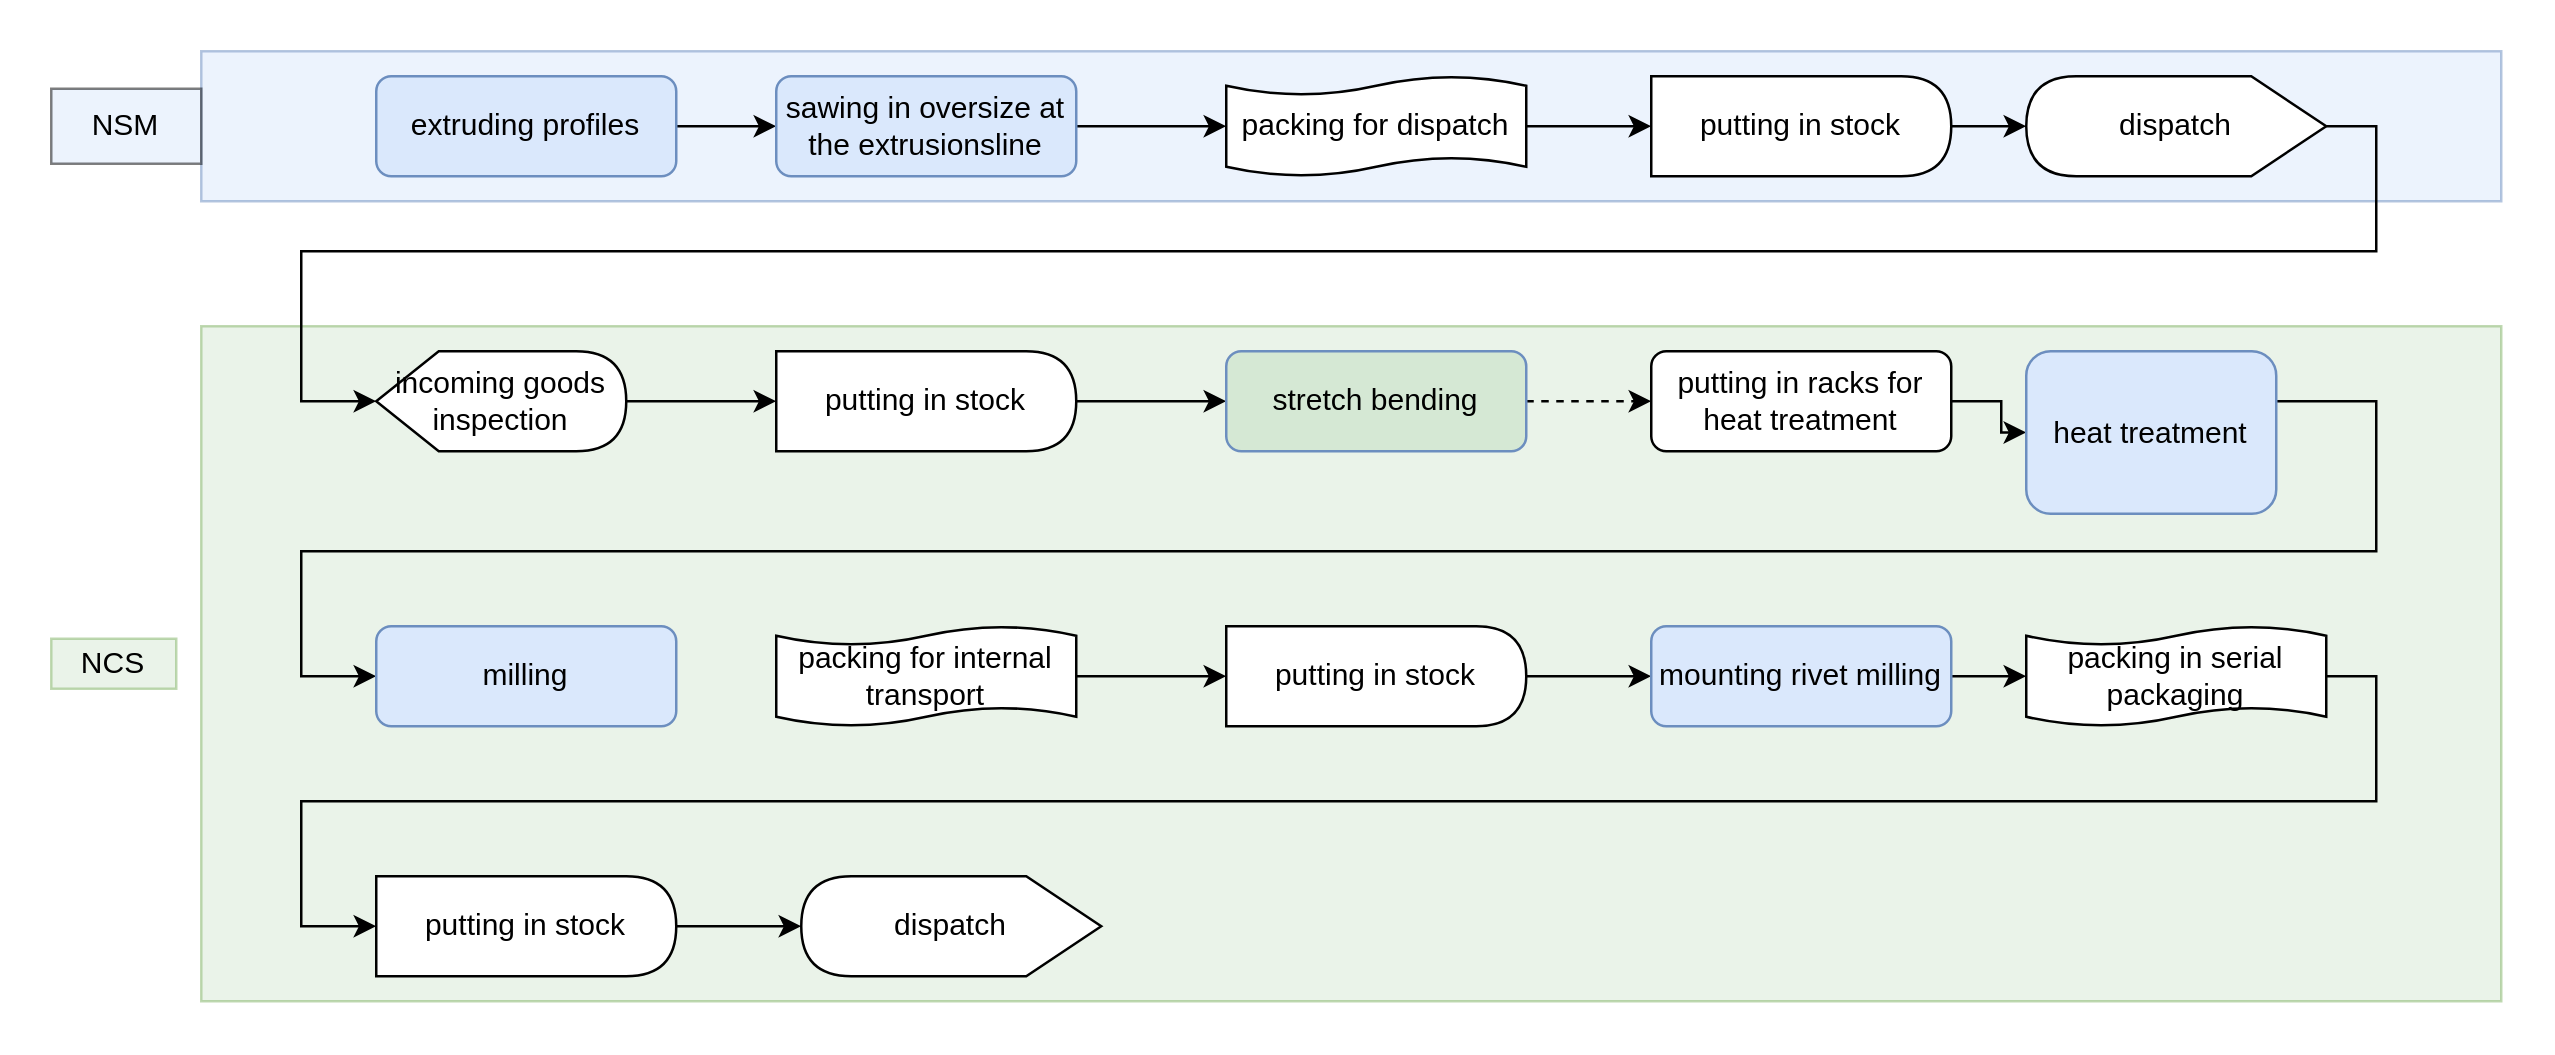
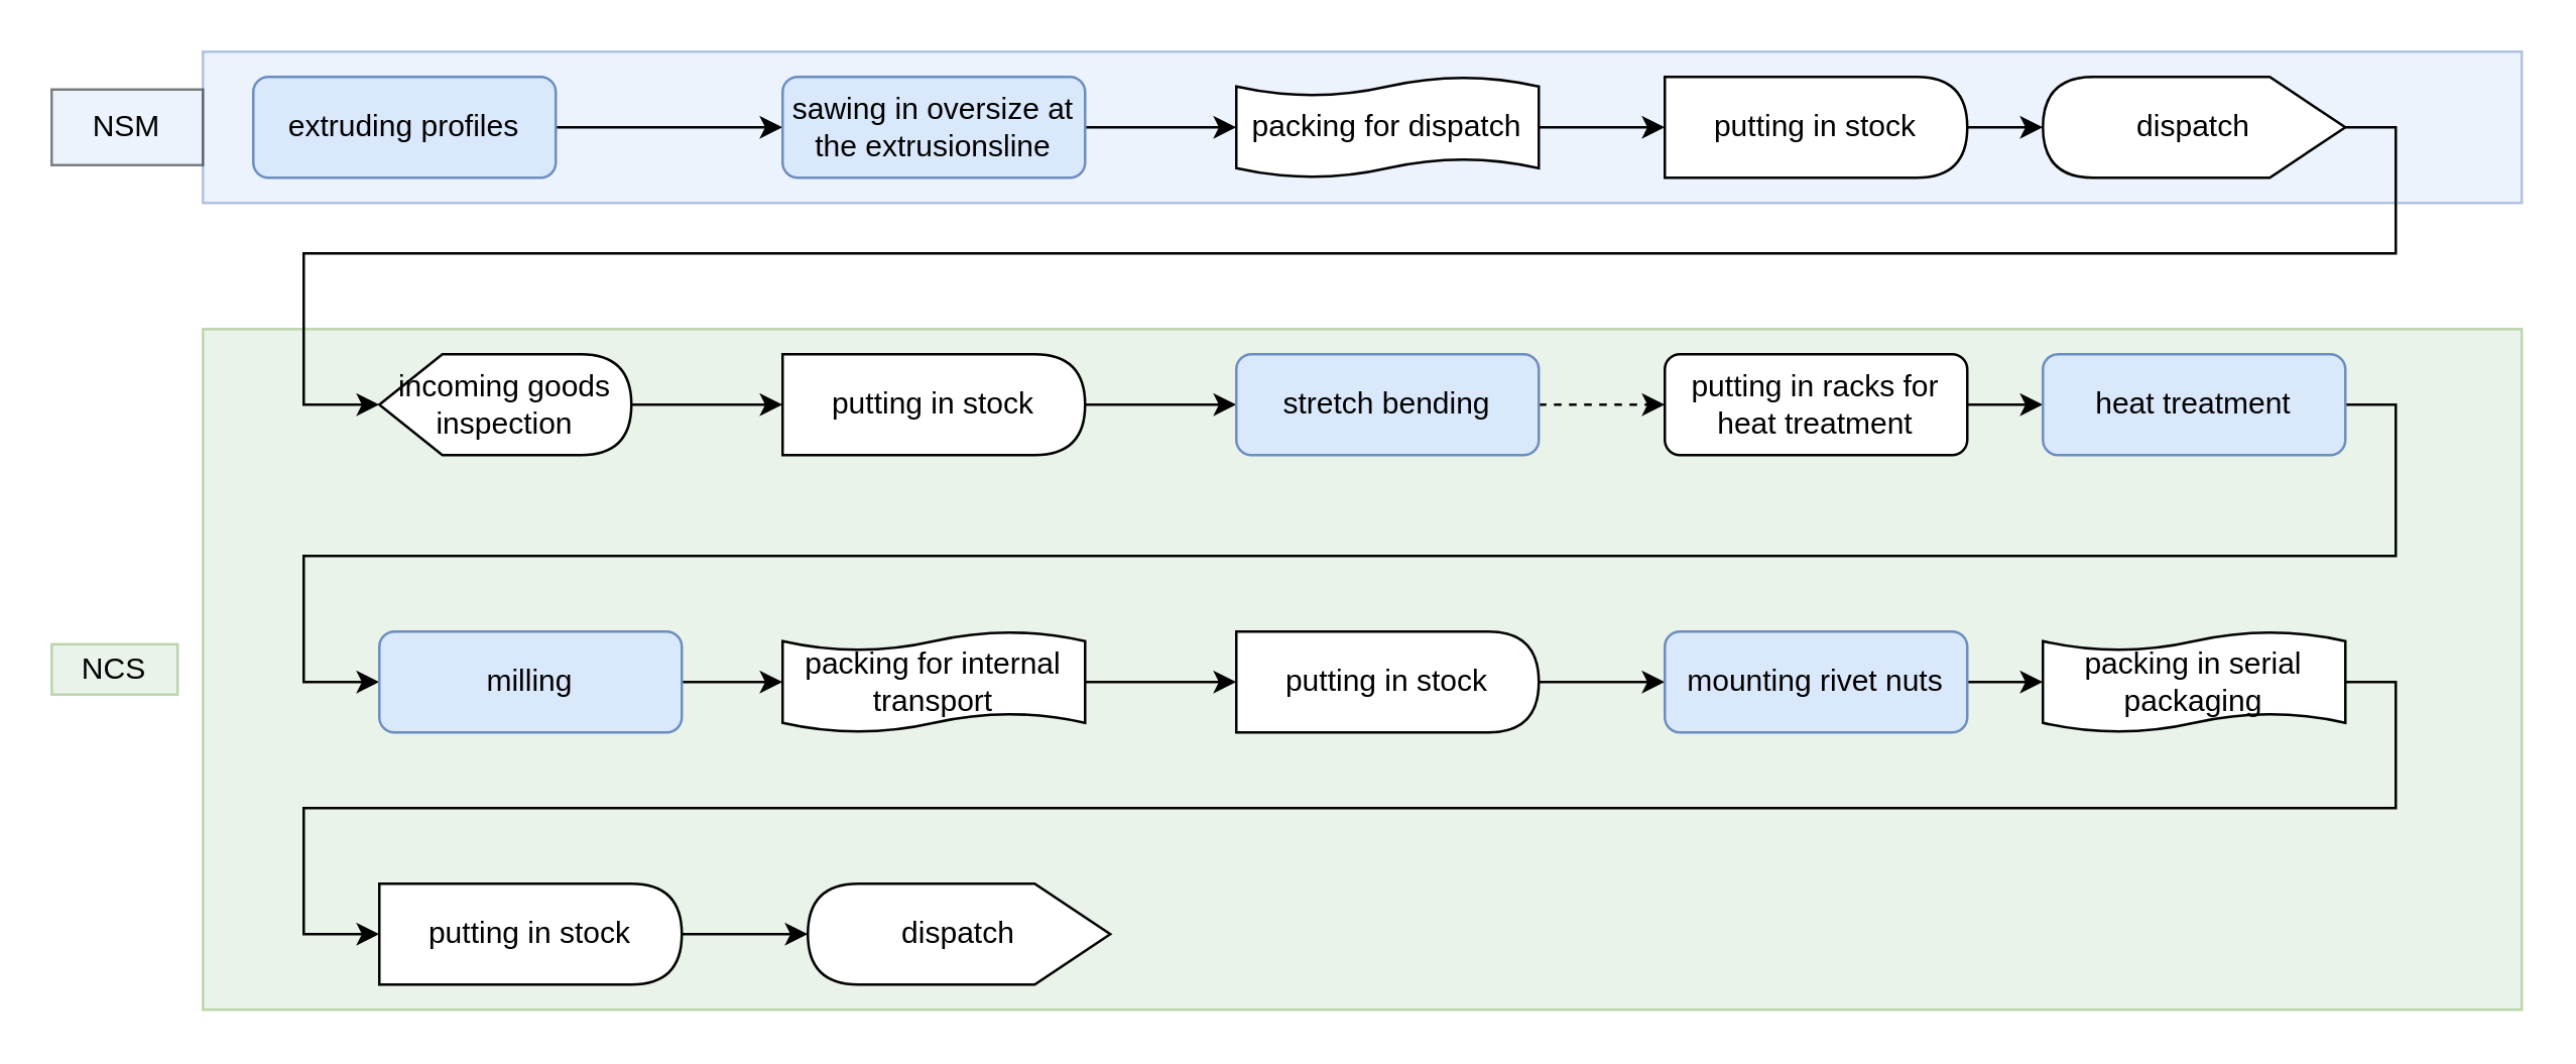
  <mxCell id="0" />
  <mxCell id="1" parent="0" />
  <mxCell id="2" value="" style="rounded=0;whiteSpace=wrap;html=1;fillColor=#d5e8d4;strokeColor=#82b366;opacity=50;" parent="1" vertex="1"><mxGeometry x="80" y="130" width="920" height="270" as="geometry" /></mxCell>
  <mxCell id="3" value="" style="rounded=0;whiteSpace=wrap;html=1;fillColor=#dae8fc;strokeColor=#6c8ebf;opacity=50;" parent="1" vertex="1"><mxGeometry x="80" y="20" width="920" height="60" as="geometry" /></mxCell>
  <mxCell id="4" value="" style="edgeStyle=orthogonalEdgeStyle;rounded=0;orthogonalLoop=1;jettySize=auto;html=1;" parent="1" source="5" target="7" edge="1"><mxGeometry relative="1" as="geometry" /></mxCell>
- <mxCell id="5" value="extruding profiles" style="rounded=1;whiteSpace=wrap;html=1;fontSize=12;glass=0;strokeWidth=1;shadow=0;fillColor=#dae8fc;strokeColor=#6c8ebf;" parent="1" vertex="1"><mxGeometry x="150" y="30" width="120" height="40" as="geometry" /></mxCell>
+ <mxCell id="5" value="extruding profiles" style="rounded=1;whiteSpace=wrap;html=1;fontSize=12;glass=0;strokeWidth=1;shadow=0;fillColor=#dae8fc;strokeColor=#6c8ebf;" parent="1" vertex="1"><mxGeometry x="100" y="30" width="120" height="40" as="geometry" /></mxCell>
  <mxCell id="6" value="" style="edgeStyle=orthogonalEdgeStyle;rounded=0;orthogonalLoop=1;jettySize=auto;html=1;" parent="1" source="7" target="9" edge="1"><mxGeometry relative="1" as="geometry" /></mxCell>
  <mxCell id="7" value="sawing in oversize at the extrusionsline" style="rounded=1;whiteSpace=wrap;html=1;fontSize=12;glass=0;strokeWidth=1;shadow=0;fillColor=#dae8fc;strokeColor=#6c8ebf;" parent="1" vertex="1"><mxGeometry x="310" y="30" width="120" height="40" as="geometry" /></mxCell>
  <mxCell id="8" value="" style="edgeStyle=orthogonalEdgeStyle;rounded=0;orthogonalLoop=1;jettySize=auto;html=1;" parent="1" source="9" target="11" edge="1"><mxGeometry relative="1" as="geometry" /></mxCell>
  <mxCell id="9" value="packing for dispatch" style="rounded=1;whiteSpace=wrap;html=1;fontSize=12;glass=0;strokeWidth=1;shadow=0;shape=tape;size=0.19;" parent="1" vertex="1"><mxGeometry x="490" y="30" width="120" height="40" as="geometry" /></mxCell>
  <mxCell id="10" value="" style="edgeStyle=orthogonalEdgeStyle;rounded=0;orthogonalLoop=1;jettySize=auto;html=1;" parent="1" source="11" target="13" edge="1"><mxGeometry relative="1" as="geometry" /></mxCell>
  <mxCell id="11" value="putting in stock" style="rounded=1;whiteSpace=wrap;html=1;fontSize=12;glass=0;strokeWidth=1;shadow=0;shape=delay;" parent="1" vertex="1"><mxGeometry x="660" y="30" width="120" height="40" as="geometry" /></mxCell>
  <mxCell id="12" value="" style="edgeStyle=orthogonalEdgeStyle;rounded=0;orthogonalLoop=1;jettySize=auto;html=1;" parent="1" source="13" target="36" edge="1"><mxGeometry relative="1" as="geometry"><Array as="points"><mxPoint x="950" y="50" /><mxPoint x="950" y="100" /><mxPoint x="120" y="100" /><mxPoint x="120" y="160" /></Array></mxGeometry></mxCell>
  <mxCell id="13" value="dispatch" style="rounded=1;whiteSpace=wrap;html=1;fontSize=12;glass=0;strokeWidth=1;shadow=0;shape=display;direction=west;" parent="1" vertex="1"><mxGeometry x="810" y="30" width="120" height="40" as="geometry" /></mxCell>
  <mxCell id="14" value="" style="edgeStyle=orthogonalEdgeStyle;rounded=0;orthogonalLoop=1;jettySize=auto;html=1;" parent="1" source="15" target="17" edge="1"><mxGeometry relative="1" as="geometry" /></mxCell>
  <mxCell id="15" value="putting in stock" style="rounded=1;whiteSpace=wrap;html=1;fontSize=12;glass=0;strokeWidth=1;shadow=0;shape=delay;" parent="1" vertex="1"><mxGeometry x="310" y="140" width="120" height="40" as="geometry" /></mxCell>
  <mxCell id="16" value="" style="edgeStyle=orthogonalEdgeStyle;rounded=0;orthogonalLoop=1;jettySize=auto;html=1;dashed=1;" parent="1" source="17" target="19" edge="1"><mxGeometry relative="1" as="geometry" /></mxCell>
- <mxCell id="17" value="stretch bending" style="rounded=1;whiteSpace=wrap;html=1;fontSize=12;glass=0;strokeWidth=1;shadow=0;fillColor=#d5e8d4;strokeColor=#6c8ebf;" parent="1" vertex="1"><mxGeometry x="490" y="140" width="120" height="40" as="geometry" /></mxCell>
+ <mxCell id="17" value="stretch bending" style="rounded=1;whiteSpace=wrap;html=1;fontSize=12;glass=0;strokeWidth=1;shadow=0;fillColor=#dae8fc;strokeColor=#6c8ebf;" parent="1" vertex="1"><mxGeometry x="490" y="140" width="120" height="40" as="geometry" /></mxCell>
  <mxCell id="18" value="" style="edgeStyle=orthogonalEdgeStyle;rounded=0;orthogonalLoop=1;jettySize=auto;html=1;" parent="1" source="19" target="21" edge="1"><mxGeometry relative="1" as="geometry" /></mxCell>
  <mxCell id="19" value="putting in racks for heat treatment" style="rounded=1;whiteSpace=wrap;html=1;fontSize=12;glass=0;strokeWidth=1;shadow=0;" parent="1" vertex="1"><mxGeometry x="660" y="140" width="120" height="40" as="geometry" /></mxCell>
  <mxCell id="20" value="" style="edgeStyle=orthogonalEdgeStyle;rounded=0;orthogonalLoop=1;jettySize=auto;html=1;" parent="1" source="21" target="23" edge="1"><mxGeometry relative="1" as="geometry"><Array as="points"><mxPoint x="950" y="160" /><mxPoint x="950" y="220" /><mxPoint x="120" y="220" /><mxPoint x="120" y="270" /></Array></mxGeometry></mxCell>
- <mxCell id="21" value="heat treatment" style="rounded=1;whiteSpace=wrap;html=1;fontSize=12;glass=0;strokeWidth=1;shadow=0;fillColor=#dae8fc;strokeColor=#6c8ebf;" parent="1" vertex="1"><mxGeometry x="810" y="140" width="100" height="65" as="geometry" /></mxCell>
+ <mxCell id="21" value="heat treatment" style="rounded=1;whiteSpace=wrap;html=1;fontSize=12;glass=0;strokeWidth=1;shadow=0;fillColor=#dae8fc;strokeColor=#6c8ebf;" parent="1" vertex="1"><mxGeometry x="810" y="140" width="120" height="40" as="geometry" /></mxCell>
+ <mxCell id="22" value="" style="edgeStyle=orthogonalEdgeStyle;rounded=0;orthogonalLoop=1;jettySize=auto;html=1;" parent="1" source="23" target="25" edge="1"><mxGeometry relative="1" as="geometry" /></mxCell>
  <mxCell id="23" value="milling" style="rounded=1;whiteSpace=wrap;html=1;fontSize=12;glass=0;strokeWidth=1;shadow=0;fillColor=#dae8fc;strokeColor=#6c8ebf;" parent="1" vertex="1"><mxGeometry x="150" y="250" width="120" height="40" as="geometry" /></mxCell>
  <mxCell id="24" value="" style="edgeStyle=orthogonalEdgeStyle;rounded=0;orthogonalLoop=1;jettySize=auto;html=1;" parent="1" source="25" target="27" edge="1"><mxGeometry relative="1" as="geometry" /></mxCell>
  <mxCell id="25" value="packing for internal transport" style="rounded=1;whiteSpace=wrap;html=1;fontSize=12;glass=0;strokeWidth=1;shadow=0;shape=tape;size=0.19;" parent="1" vertex="1"><mxGeometry x="310" y="250" width="120" height="40" as="geometry" /></mxCell>
  <mxCell id="26" value="" style="edgeStyle=orthogonalEdgeStyle;rounded=0;orthogonalLoop=1;jettySize=auto;html=1;" parent="1" source="27" target="29" edge="1"><mxGeometry relative="1" as="geometry" /></mxCell>
  <mxCell id="27" value="putting in stock" style="rounded=1;whiteSpace=wrap;html=1;fontSize=12;glass=0;strokeWidth=1;shadow=0;shape=delay;" parent="1" vertex="1"><mxGeometry x="490" y="250" width="120" height="40" as="geometry" /></mxCell>
  <mxCell id="28" value="" style="edgeStyle=orthogonalEdgeStyle;rounded=0;orthogonalLoop=1;jettySize=auto;html=1;" parent="1" source="29" target="31" edge="1"><mxGeometry relative="1" as="geometry" /></mxCell>
- <mxCell id="29" value="mounting rivet milling" style="rounded=1;whiteSpace=wrap;html=1;fontSize=12;glass=0;strokeWidth=1;shadow=0;fillColor=#dae8fc;strokeColor=#6c8ebf;" parent="1" vertex="1"><mxGeometry x="660" y="250" width="120" height="40" as="geometry" /></mxCell>
+ <mxCell id="29" value="mounting rivet nuts" style="rounded=1;whiteSpace=wrap;html=1;fontSize=12;glass=0;strokeWidth=1;shadow=0;fillColor=#dae8fc;strokeColor=#6c8ebf;" parent="1" vertex="1"><mxGeometry x="660" y="250" width="120" height="40" as="geometry" /></mxCell>
  <mxCell id="30" value="" style="edgeStyle=orthogonalEdgeStyle;rounded=0;orthogonalLoop=1;jettySize=auto;html=1;" parent="1" source="31" target="33" edge="1"><mxGeometry relative="1" as="geometry"><Array as="points"><mxPoint x="950" y="270" /><mxPoint x="950" y="320" /><mxPoint x="120" y="320" /><mxPoint x="120" y="370" /></Array></mxGeometry></mxCell>
  <mxCell id="31" value="packing in serial packaging" style="rounded=1;whiteSpace=wrap;html=1;fontSize=12;glass=0;strokeWidth=1;shadow=0;shape=tape;size=0.19;" parent="1" vertex="1"><mxGeometry x="810" y="250" width="120" height="40" as="geometry" /></mxCell>
  <mxCell id="32" value="" style="edgeStyle=orthogonalEdgeStyle;rounded=0;orthogonalLoop=1;jettySize=auto;html=1;" parent="1" source="33" target="34" edge="1"><mxGeometry relative="1" as="geometry" /></mxCell>
  <mxCell id="33" value="putting in stock" style="rounded=1;whiteSpace=wrap;html=1;fontSize=12;glass=0;strokeWidth=1;shadow=0;shape=delay;" parent="1" vertex="1"><mxGeometry x="150" y="350" width="120" height="40" as="geometry" /></mxCell>
  <mxCell id="34" value="dispatch" style="rounded=1;whiteSpace=wrap;html=1;fontSize=12;glass=0;strokeWidth=1;shadow=0;shape=display;direction=west;" parent="1" vertex="1"><mxGeometry x="320" y="350" width="120" height="40" as="geometry" /></mxCell>
  <mxCell id="35" value="" style="edgeStyle=orthogonalEdgeStyle;rounded=0;orthogonalLoop=1;jettySize=auto;html=1;" parent="1" source="36" target="15" edge="1"><mxGeometry relative="1" as="geometry" /></mxCell>
  <mxCell id="36" value="incoming goods inspection" style="rounded=1;whiteSpace=wrap;html=1;fontSize=12;glass=0;strokeWidth=1;shadow=0;shape=display;direction=east;" parent="1" vertex="1"><mxGeometry x="150" y="140" width="100" height="40" as="geometry" /></mxCell>
  <mxCell id="37" value="NSM" style="text;strokeColor=default;align=center;fillColor=#dae8fc;html=1;verticalAlign=middle;whiteSpace=wrap;rounded=0;opacity=50;" parent="1" vertex="1"><mxGeometry x="20" y="35" width="60" height="30" as="geometry" /></mxCell>
  <mxCell id="38" value="NCS" style="text;strokeColor=#82b366;align=center;fillColor=#d5e8d4;html=1;verticalAlign=middle;whiteSpace=wrap;rounded=0;opacity=50;" parent="1" vertex="1"><mxGeometry x="20" y="255" width="50" height="20" as="geometry" /></mxCell>
